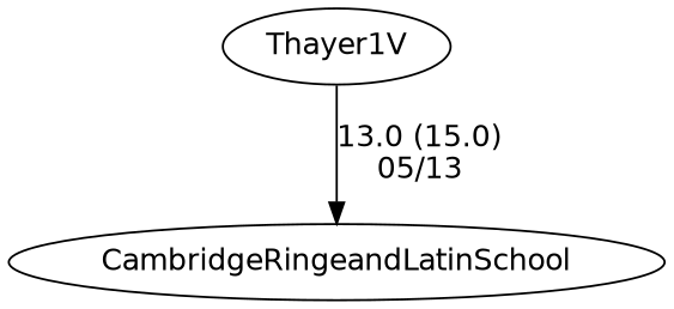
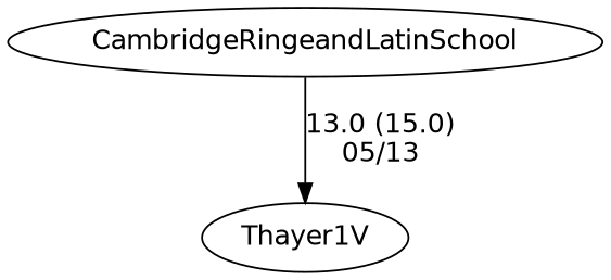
  digraph {
    fontname="DejaVu Sans"
    node [fontname="DejaVu Sans"]
    CambridgeRingeandLatinSchool
    Thayer1V
-   Thayer1V -> CambridgeRingeandLatinSchool [label="13.0 (15.0)\n05/13" random=random weight=87 fontname="DejaVu Sans"]
+   CambridgeRingeandLatinSchool -> Thayer1V [label="13.0 (15.0)\n05/13" random=random weight=87 fontname="DejaVu Sans"]
  }
